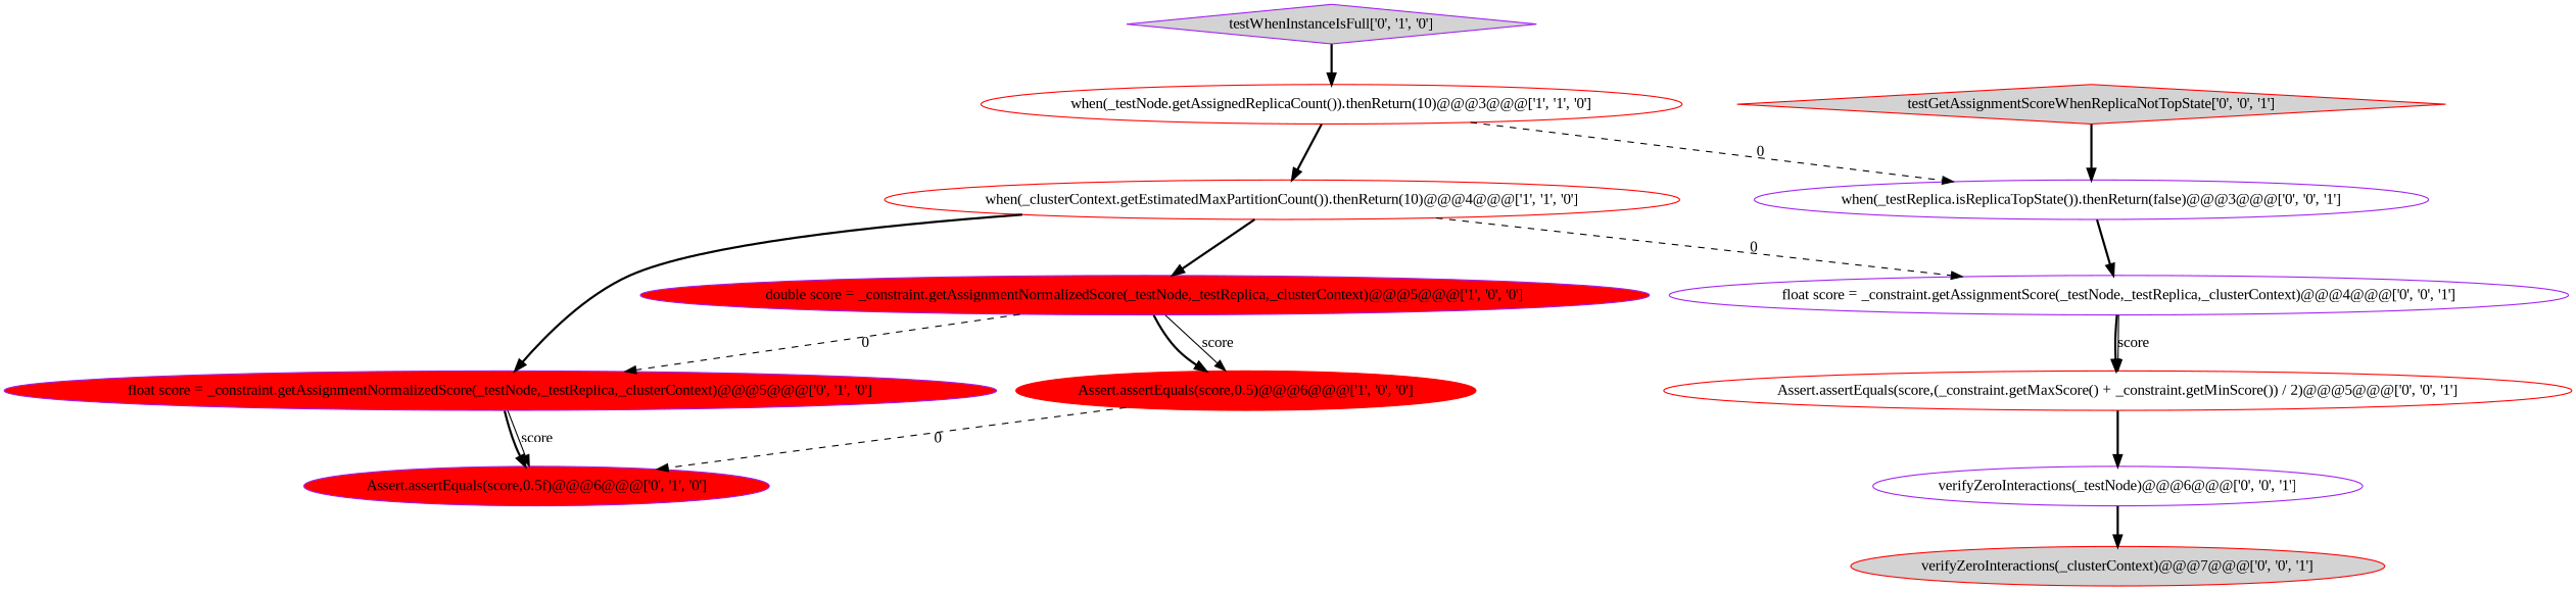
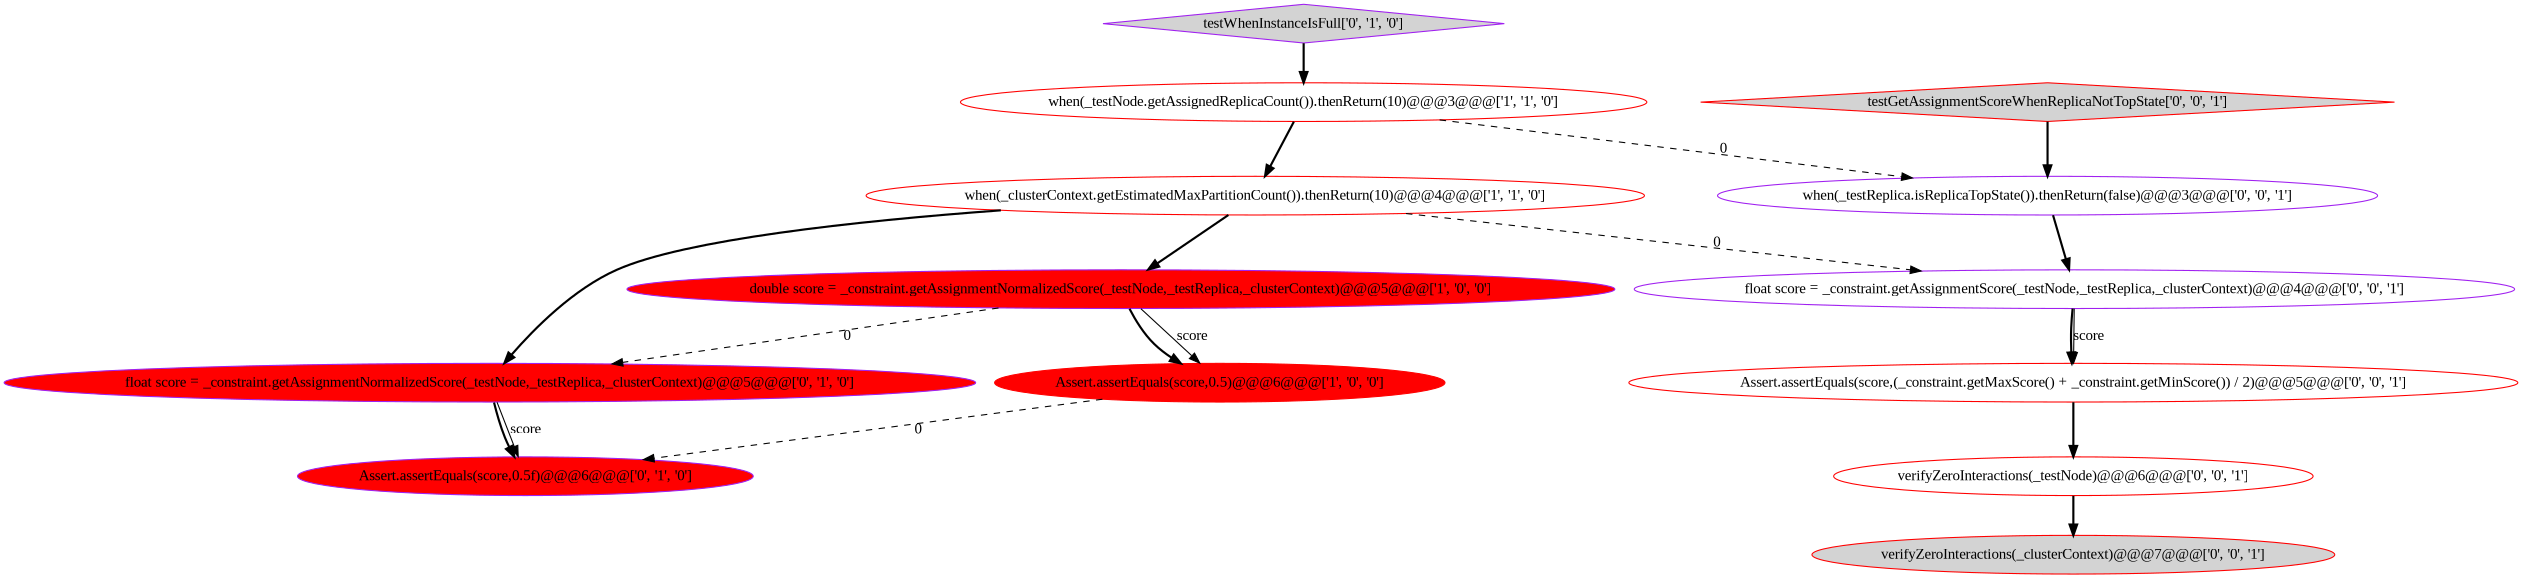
  digraph {
    fontname="Liberation Serif"
    node [color=red fillcolor=white fontname="Liberation Serif" shape=ellipse style=filled]
    edge [fontname="Liberation Serif" style=bold]
-   n1 [color=purple label="verifyZeroInteractions(_testNode)@@@6@@@['0', '0', '1']"]
+   n1 [label="verifyZeroInteractions(_testNode)@@@6@@@['0', '0', '1']"]
    n2 [fillcolor=lightgray label="verifyZeroInteractions(_clusterContext)@@@7@@@['0', '0', '1']"]
    n3 [color=purple fillcolor=red label="double score = _constraint.getAssignmentNormalizedScore(_testNode,_testReplica,_clusterContext)@@@5@@@['1', '0', '0']"]
    n4 [color=purple fillcolor=red label="float score = _constraint.getAssignmentNormalizedScore(_testNode,_testReplica,_clusterContext)@@@5@@@['0', '1', '0']"]
    n5 [fillcolor=red label="Assert.assertEquals(score,0.5)@@@6@@@['1', '0', '0']"]
    n6 [color=purple fillcolor=red label="Assert.assertEquals(score,0.5f)@@@6@@@['0', '1', '0']"]
    n7 [fillcolor=lightgray label="testGetAssignmentScoreWhenReplicaNotTopState['0', '0', '1']" shape=diamond]
    n8 [color=purple label="when(_testReplica.isReplicaTopState()).thenReturn(false)@@@3@@@['0', '0', '1']"]
    n9 [color=purple label="float score = _constraint.getAssignmentScore(_testNode,_testReplica,_clusterContext)@@@4@@@['0', '0', '1']"]
    n10 [label="Assert.assertEquals(score,(_constraint.getMaxScore() + _constraint.getMinScore()) / 2)@@@5@@@['0', '0', '1']"]
    n11 [label="when(_testNode.getAssignedReplicaCount()).thenReturn(10)@@@3@@@['1', '1', '0']"]
    n12 [label="when(_clusterContext.getEstimatedMaxPartitionCount()).thenReturn(10)@@@4@@@['1', '1', '0']"]
    n13 [color=purple fillcolor=lightgray label="testWhenInstanceIsFull['0', '1', '0']" shape=diamond]
    n1 -> n2
    n3 -> n4 [label=0 style=dashed]
    n3 -> n5
    n3 -> n5 [label=score style=solid]
    n4 -> n6 [label=score style=solid]
    n4 -> n6
    n5 -> n6 [label=0 style=dashed]
    n7 -> n8
    n8 -> n9
    n9 -> n10
    n9 -> n10 [label=score style=solid]
    n10 -> n1
    n11 -> n8 [label=0 style=dashed]
    n11 -> n12
    n12 -> n3
    n12 -> n4
    n12 -> n9 [label=0 style=dashed]
    n13 -> n11
  }
